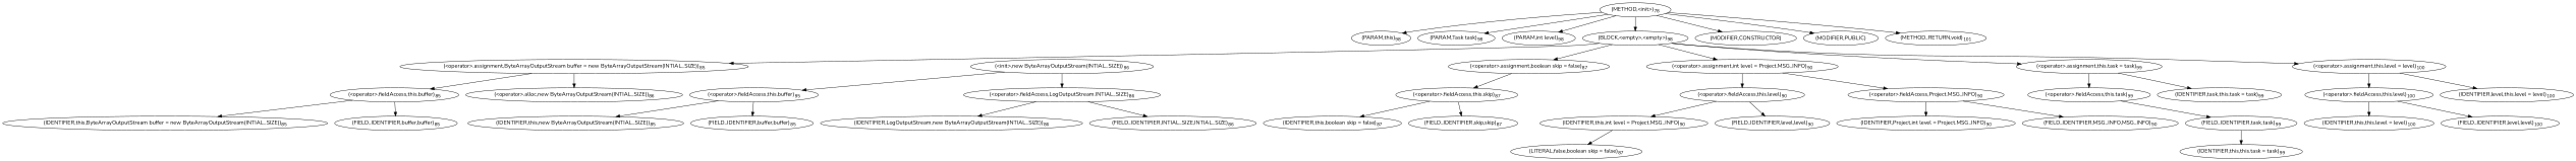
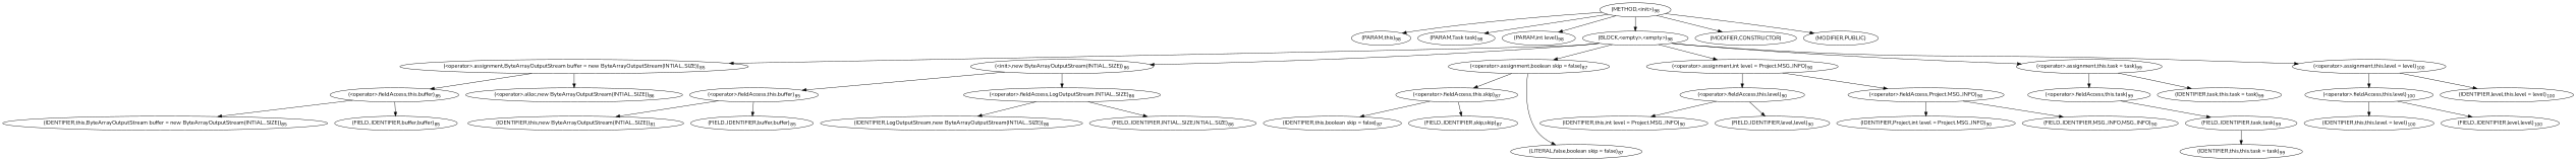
  digraph {
    fontname=Nunito
    node [fontname=Nunito]
    edge [fontname=Nunito]
-   n1 [label=<(METHOD,&lt;init&gt;)<SUB>78</SUB>>]
+   n1 [label=<(METHOD,&lt;init&gt;)<SUB>98</SUB>>]
    n2 [label=<(PARAM,this)<SUB>98</SUB>>]
    n3 [label=<(PARAM,Task task)<SUB>98</SUB>>]
    n4 [label=<(PARAM,int level)<SUB>98</SUB>>]
    n5 [label=<(BLOCK,&lt;empty&gt;,&lt;empty&gt;)<SUB>98</SUB>>]
    n6 [label=<(MODIFIER,CONSTRUCTOR)>]
    n7 [label=<(MODIFIER,PUBLIC)>]
-   n8 [label=<(METHOD_RETURN,void)<SUB>101</SUB>>]
    n9 [label=<(&lt;operator&gt;.assignment,ByteArrayOutputStream buffer = new ByteArrayOutputStream(INTIAL_SIZE))<SUB>85</SUB>>]
    n10 [label=<(&lt;init&gt;,new ByteArrayOutputStream(INTIAL_SIZE))<SUB>86</SUB>>]
    n11 [label=<(&lt;operator&gt;.assignment,boolean skip = false)<SUB>87</SUB>>]
    n12 [label=<(&lt;operator&gt;.assignment,int level = Project.MSG_INFO)<SUB>90</SUB>>]
    n13 [label=<(&lt;operator&gt;.assignment,this.task = task)<SUB>99</SUB>>]
    n14 [label=<(&lt;operator&gt;.assignment,this.level = level)<SUB>100</SUB>>]
    n15 [label=<(&lt;operator&gt;.fieldAccess,this.buffer)<SUB>85</SUB>>]
    n16 [label=<(&lt;operator&gt;.alloc,new ByteArrayOutputStream(INTIAL_SIZE))<SUB>86</SUB>>]
    n17 [label=<(&lt;operator&gt;.fieldAccess,this.buffer)<SUB>85</SUB>>]
    n18 [label=<(&lt;operator&gt;.fieldAccess,LogOutputStream.INTIAL_SIZE)<SUB>86</SUB>>]
    n19 [label=<(&lt;operator&gt;.fieldAccess,this.skip)<SUB>87</SUB>>]
    n20 [label=<(LITERAL,false,boolean skip = false)<SUB>87</SUB>>]
    n21 [label=<(&lt;operator&gt;.fieldAccess,this.level)<SUB>90</SUB>>]
    n22 [label=<(&lt;operator&gt;.fieldAccess,Project.MSG_INFO)<SUB>90</SUB>>]
    n23 [label=<(&lt;operator&gt;.fieldAccess,this.task)<SUB>99</SUB>>]
    n24 [label=<(IDENTIFIER,task,this.task = task)<SUB>99</SUB>>]
    n25 [label=<(&lt;operator&gt;.fieldAccess,this.level)<SUB>100</SUB>>]
    n26 [label=<(IDENTIFIER,level,this.level = level)<SUB>100</SUB>>]
    n27 [label=<(IDENTIFIER,this,ByteArrayOutputStream buffer = new ByteArrayOutputStream(INTIAL_SIZE))<SUB>85</SUB>>]
    n28 [label=<(FIELD_IDENTIFIER,buffer,buffer)<SUB>85</SUB>>]
-   n29 [label=<(IDENTIFIER,this,new ByteArrayOutputStream(INTIAL_SIZE))<SUB>85</SUB>>]
+   n29 [label=<(IDENTIFIER,this,new ByteArrayOutputStream(INTIAL_SIZE))<SUB>81</SUB>>]
    n30 [label=<(FIELD_IDENTIFIER,buffer,buffer)<SUB>85</SUB>>]
    n31 [label=<(IDENTIFIER,LogOutputStream,new ByteArrayOutputStream(INTIAL_SIZE))<SUB>86</SUB>>]
    n32 [label=<(FIELD_IDENTIFIER,INTIAL_SIZE,INTIAL_SIZE)<SUB>86</SUB>>]
    n33 [label=<(IDENTIFIER,this,boolean skip = false)<SUB>87</SUB>>]
    n34 [label=<(FIELD_IDENTIFIER,skip,skip)<SUB>87</SUB>>]
    n35 [label=<(IDENTIFIER,this,int level = Project.MSG_INFO)<SUB>90</SUB>>]
    n36 [label=<(FIELD_IDENTIFIER,level,level)<SUB>90</SUB>>]
    n37 [label=<(IDENTIFIER,Project,int level = Project.MSG_INFO)<SUB>90</SUB>>]
    n38 [label=<(FIELD_IDENTIFIER,MSG_INFO,MSG_INFO)<SUB>90</SUB>>]
    n39 [label=<(FIELD_IDENTIFIER,task,task)<SUB>99</SUB>>]
    n40 [label=<(IDENTIFIER,this,this.task = task)<SUB>99</SUB>>]
    n41 [label=<(IDENTIFIER,this,this.level = level)<SUB>100</SUB>>]
    n42 [label=<(FIELD_IDENTIFIER,level,level)<SUB>100</SUB>>]
    n1 -> n2
    n1 -> n3
    n1 -> n4
    n1 -> n5
    n1 -> n6
    n1 -> n7
-   n1 -> n8
    n5 -> n9
+   n5 -> n10
    n5 -> n11
    n5 -> n12
    n5 -> n13
    n5 -> n14
    n9 -> n15
    n9 -> n16
    n10 -> n17
    n10 -> n18
    n11 -> n19
-   n35 -> n20
+   n11 -> n20
    n12 -> n21
    n12 -> n22
    n13 -> n23
    n13 -> n24
    n14 -> n25
    n14 -> n26
    n15 -> n27
    n15 -> n28
    n17 -> n29
    n17 -> n30
    n18 -> n31
    n18 -> n32
    n19 -> n33
    n19 -> n34
    n21 -> n35
    n21 -> n36
    n22 -> n37
    n22 -> n38
    n23 -> n39
    n25 -> n41
    n25 -> n42
    n39 -> n40
  }
